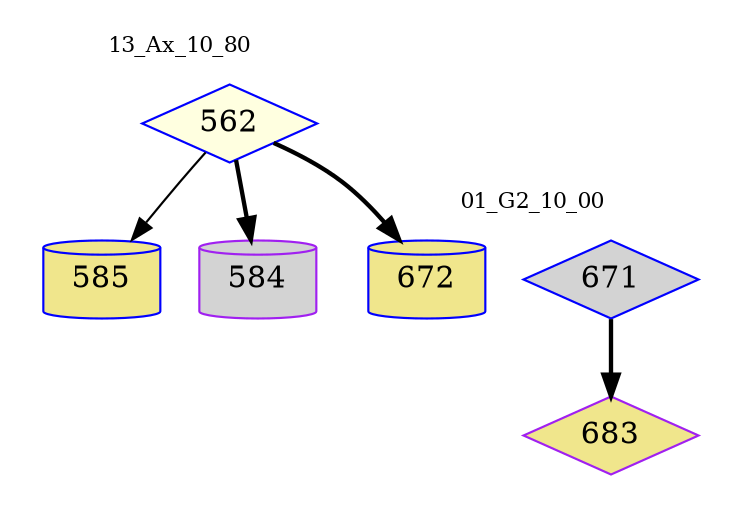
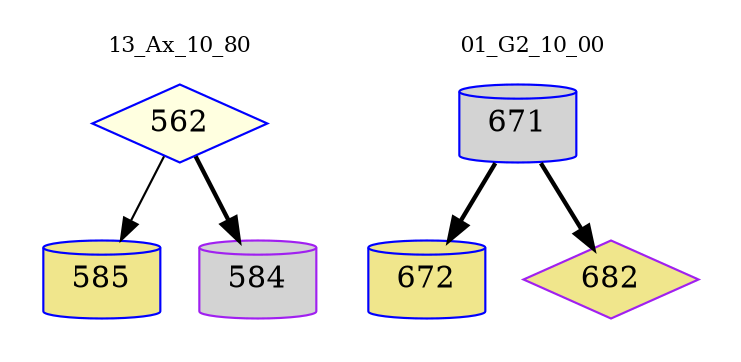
  digraph {
    node [color=blue fillcolor=khaki shape=diamond style=filled]
    edge [color=black style=bold]
    n1 [fillcolor=lightyellow label=562]
    n2 [label=585 shape=cylinder]
    n3 [color=purple fillcolor=lightgrey label=584 shape=cylinder]
-   n4 [fillcolor=lightgrey label=671]
+   n4 [fillcolor=lightgrey label=671 shape=cylinder]
    n5 [label=672 shape=cylinder]
-   n6 [color=purple label=683]
+   n6 [color=purple label=682]
    subgraph cluster_1 {
      color=white
      fontsize=10
      label="13_Ax_10_80"
      n1
      n2
      n3
    }
    subgraph cluster_2 {
      color=white
      fontsize=10
      label="01_G2_10_00"
      n4
      n5
      n6
    }
    n1 -> n2 [style=solid]
    n1 -> n3
-   n1 -> n5
+   n4 -> n5
    n4 -> n6
  }
